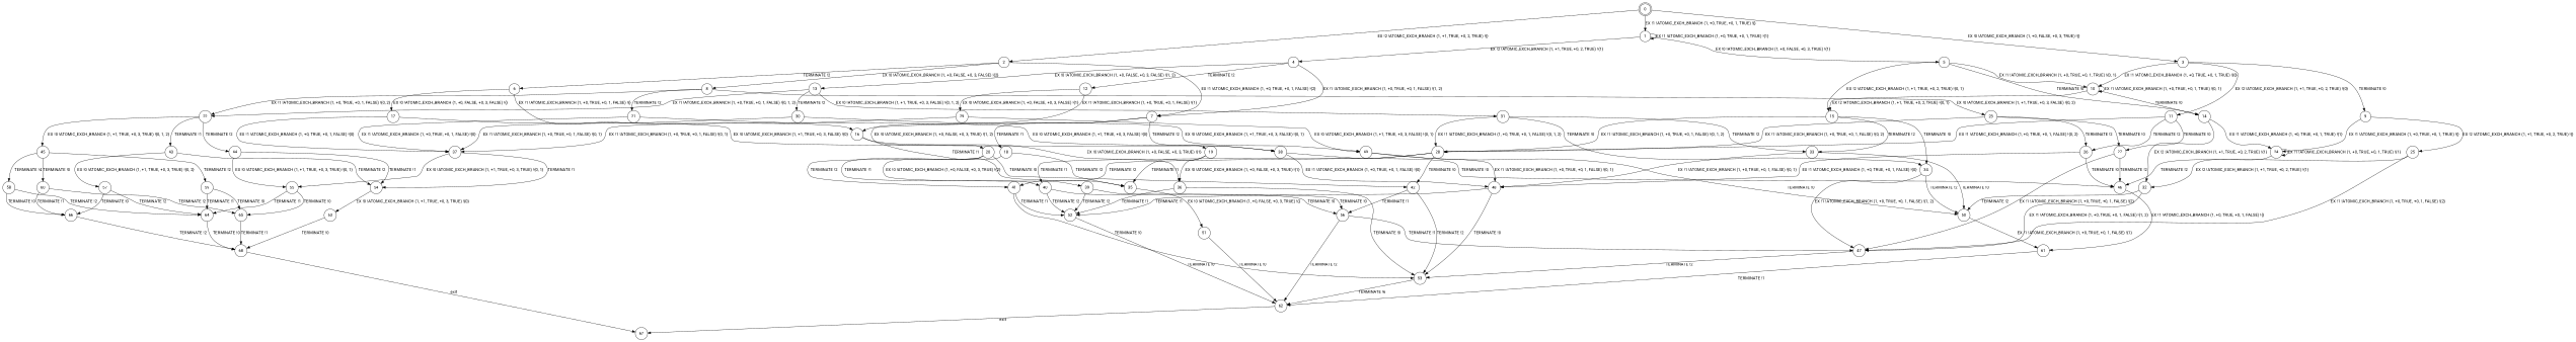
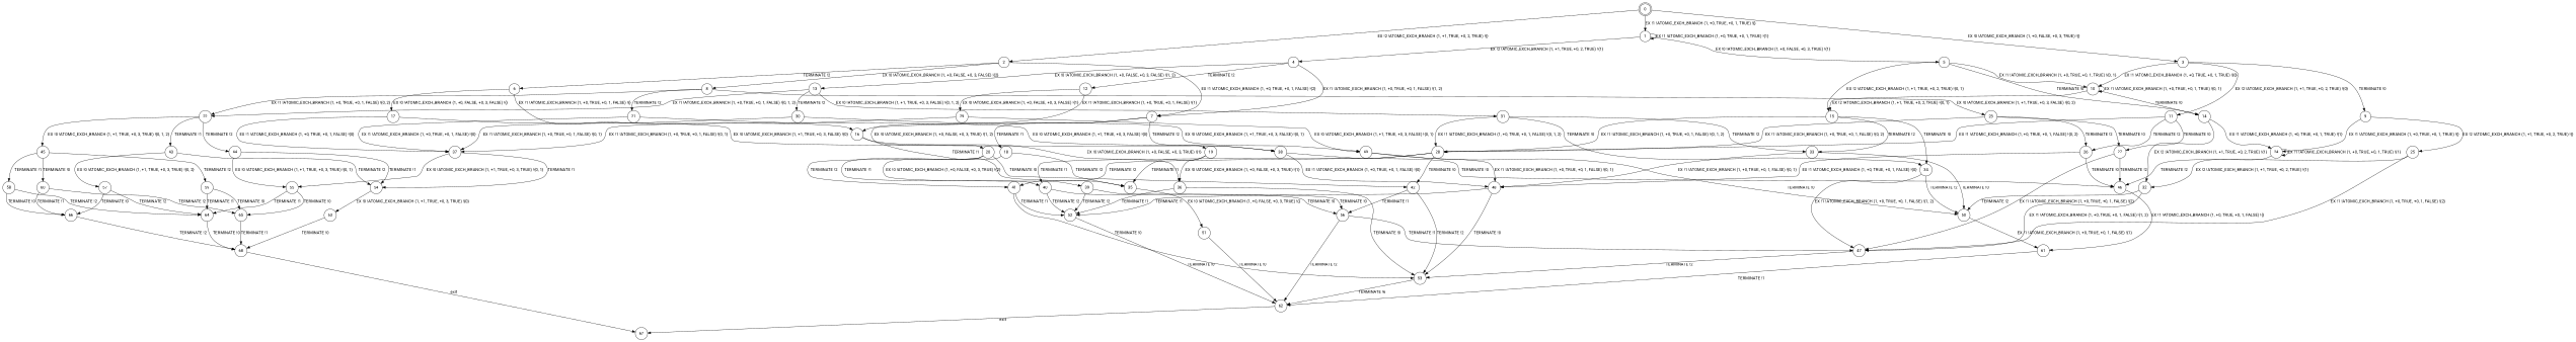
  digraph {
    fontname=Roboto
    node [fontname=Roboto shape=circle]
    edge [fontname=Roboto]
    0 [peripheries=2]
    1
    2
    3
    4
    5
    6
    7
    8
    9
    10
    11
    12
    13
    14
    15
    16
    17
    18
    19
    20
    21
    22
    23
    24
    25
    26
    27
    28
    29
    30
    31
    32
    33
    34
    35
    36
    37
    38
    39
    40
    41
    42
    43
    44
    45
    46
    47
    48
    49
    50
    51
    52
    53
    54
    55
    56
    57
    58
    59
    60
    61
    62
    63
    64
    65
    66
    67
    68
    0 -> 1 [label="EX !1 !ATOMIC_EXCH_BRANCH (1, +0, TRUE, +0, 1, TRUE) !{}"]
    0 -> 2 [label="EX !2 !ATOMIC_EXCH_BRANCH (1, +1, TRUE, +0, 2, TRUE) !{}"]
    0 -> 3 [label="EX !0 !ATOMIC_EXCH_BRANCH (1, +0, FALSE, +0, 3, TRUE) !{}"]
    1 -> 1 [label="EX !1 !ATOMIC_EXCH_BRANCH (1, +0, TRUE, +0, 1, TRUE) !{1}"]
    1 -> 4 [label="EX !2 !ATOMIC_EXCH_BRANCH (1, +1, TRUE, +0, 2, TRUE) !{1}"]
    1 -> 5 [label="EX !0 !ATOMIC_EXCH_BRANCH (1, +0, FALSE, +0, 3, TRUE) !{1}"]
    2 -> 6 [label="TERMINATE !2"]
    2 -> 7 [label="EX !1 !ATOMIC_EXCH_BRANCH (1, +0, TRUE, +0, 1, FALSE) !{2}"]
    2 -> 8 [label="EX !0 !ATOMIC_EXCH_BRANCH (1, +0, FALSE, +0, 3, FALSE) !{2}"]
    3 -> 9 [label="TERMINATE !0"]
    3 -> 10 [label="EX !1 !ATOMIC_EXCH_BRANCH (1, +0, TRUE, +0, 1, TRUE) !{0}"]
    3 -> 11 [label="EX !2 !ATOMIC_EXCH_BRANCH (1, +1, TRUE, +0, 2, TRUE) !{0}"]
    4 -> 7 [label="EX !1 !ATOMIC_EXCH_BRANCH (1, +0, TRUE, +0, 1, FALSE) !{1, 2}"]
    4 -> 12 [label="TERMINATE !2"]
    4 -> 13 [label="EX !0 !ATOMIC_EXCH_BRANCH (1, +0, FALSE, +0, 3, FALSE) !{1, 2}"]
    5 -> 10 [label="EX !1 !ATOMIC_EXCH_BRANCH (1, +0, TRUE, +0, 1, TRUE) !{0, 1}"]
    5 -> 14 [label="TERMINATE !0"]
    5 -> 15 [label="EX !2 !ATOMIC_EXCH_BRANCH (1, +1, TRUE, +0, 2, TRUE) !{0, 1}"]
    6 -> 16 [label="EX !1 !ATOMIC_EXCH_BRANCH (1, +0, TRUE, +0, 1, FALSE) !{}"]
    6 -> 17 [label="EX !0 !ATOMIC_EXCH_BRANCH (1, +0, FALSE, +0, 3, FALSE) !{}"]
    7 -> 18 [label="TERMINATE !1"]
    7 -> 19 [label="TERMINATE !2"]
    7 -> 20 [label="EX !0 !ATOMIC_EXCH_BRANCH (1, +0, FALSE, +0, 3, TRUE) !{1, 2}"]
    8 -> 21 [label="TERMINATE !2"]
    8 -> 22 [label="EX !1 !ATOMIC_EXCH_BRANCH (1, +0, TRUE, +0, 1, FALSE) !{0, 2}"]
    8 -> 23 [label="EX !0 !ATOMIC_EXCH_BRANCH (1, +1, TRUE, +0, 3, FALSE) !{0, 2}"]
    9 -> 24 [label="EX !1 !ATOMIC_EXCH_BRANCH (1, +0, TRUE, +0, 1, TRUE) !{}"]
    9 -> 25 [label="EX !2 !ATOMIC_EXCH_BRANCH (1, +1, TRUE, +0, 2, TRUE) !{}"]
    10 -> 10 [label="EX !1 !ATOMIC_EXCH_BRANCH (1, +0, TRUE, +0, 1, TRUE) !{0, 1}"]
    10 -> 14 [label="TERMINATE !0"]
    10 -> 15 [label="EX !2 !ATOMIC_EXCH_BRANCH (1, +1, TRUE, +0, 2, TRUE) !{0, 1}"]
    11 -> 26 [label="TERMINATE !2"]
    11 -> 27 [label="TERMINATE !0"]
    11 -> 28 [label="EX !1 !ATOMIC_EXCH_BRANCH (1, +0, TRUE, +0, 1, FALSE) !{0, 2}"]
    12 -> 16 [label="EX !1 !ATOMIC_EXCH_BRANCH (1, +0, TRUE, +0, 1, FALSE) !{1}"]
    12 -> 29 [label="EX !0 !ATOMIC_EXCH_BRANCH (1, +0, FALSE, +0, 3, FALSE) !{1}"]
    13 -> 22 [label="EX !1 !ATOMIC_EXCH_BRANCH (1, +0, TRUE, +0, 1, FALSE) !{0, 1, 2}"]
    13 -> 30 [label="TERMINATE !2"]
    13 -> 31 [label="EX !0 !ATOMIC_EXCH_BRANCH (1, +1, TRUE, +0, 3, FALSE) !{0, 1, 2}"]
    14 -> 24 [label="EX !1 !ATOMIC_EXCH_BRANCH (1, +0, TRUE, +0, 1, TRUE) !{1}"]
    14 -> 32 [label="EX !2 !ATOMIC_EXCH_BRANCH (1, +1, TRUE, +0, 2, TRUE) !{1}"]
    15 -> 28 [label="EX !1 !ATOMIC_EXCH_BRANCH (1, +0, TRUE, +0, 1, FALSE) !{0, 1, 2}"]
    15 -> 33 [label="TERMINATE !2"]
    15 -> 34 [label="TERMINATE !0"]
    16 -> 35 [label="TERMINATE !1"]
    16 -> 36 [label="EX !0 !ATOMIC_EXCH_BRANCH (1, +0, FALSE, +0, 3, TRUE) !{1}"]
    17 -> 37 [label="EX !1 !ATOMIC_EXCH_BRANCH (1, +0, TRUE, +0, 1, FALSE) !{0}"]
    17 -> 38 [label="EX !0 !ATOMIC_EXCH_BRANCH (1, +1, TRUE, +0, 3, FALSE) !{0}"]
    18 -> 35 [label="TERMINATE !2"]
    18 -> 39 [label="EX !0 !ATOMIC_EXCH_BRANCH (1, +0, FALSE, +0, 3, TRUE) !{2}"]
    19 -> 35 [label="TERMINATE !1"]
    19 -> 36 [label="EX !0 !ATOMIC_EXCH_BRANCH (1, +0, FALSE, +0, 3, TRUE) !{1}"]
    20 -> 40 [label="TERMINATE !1"]
    20 -> 41 [label="TERMINATE !2"]
    20 -> 42 [label="TERMINATE !0"]
    21 -> 37 [label="EX !1 !ATOMIC_EXCH_BRANCH (1, +0, TRUE, +0, 1, FALSE) !{0}"]
    21 -> 38 [label="EX !0 !ATOMIC_EXCH_BRANCH (1, +1, TRUE, +0, 3, FALSE) !{0}"]
    22 -> 43 [label="TERMINATE !1"]
    22 -> 44 [label="TERMINATE !2"]
    22 -> 45 [label="EX !0 !ATOMIC_EXCH_BRANCH (1, +1, TRUE, +0, 3, TRUE) !{0, 1, 2}"]
    23 -> 26 [label="TERMINATE !2"]
    23 -> 27 [label="TERMINATE !0"]
    23 -> 28 [label="EX !1 !ATOMIC_EXCH_BRANCH (1, +0, TRUE, +0, 1, FALSE) !{0, 2}"]
    24 -> 24 [label="EX !1 !ATOMIC_EXCH_BRANCH (1, +0, TRUE, +0, 1, TRUE) !{1}"]
    24 -> 32 [label="EX !2 !ATOMIC_EXCH_BRANCH (1, +1, TRUE, +0, 2, TRUE) !{1}"]
    25 -> 46 [label="TERMINATE !2"]
    25 -> 47 [label="EX !1 !ATOMIC_EXCH_BRANCH (1, +0, TRUE, +0, 1, FALSE) !{2}"]
    26 -> 46 [label="TERMINATE !0"]
    26 -> 48 [label="EX !1 !ATOMIC_EXCH_BRANCH (1, +0, TRUE, +0, 1, FALSE) !{0}"]
    27 -> 46 [label="TERMINATE !2"]
    27 -> 47 [label="EX !1 !ATOMIC_EXCH_BRANCH (1, +0, TRUE, +0, 1, FALSE) !{2}"]
    28 -> 40 [label="TERMINATE !1"]
    28 -> 41 [label="TERMINATE !2"]
    28 -> 42 [label="TERMINATE !0"]
    29 -> 37 [label="EX !1 !ATOMIC_EXCH_BRANCH (1, +0, TRUE, +0, 1, FALSE) !{0, 1}"]
    29 -> 49 [label="EX !0 !ATOMIC_EXCH_BRANCH (1, +1, TRUE, +0, 3, FALSE) !{0, 1}"]
    30 -> 37 [label="EX !1 !ATOMIC_EXCH_BRANCH (1, +0, TRUE, +0, 1, FALSE) !{0, 1}"]
    30 -> 49 [label="EX !0 !ATOMIC_EXCH_BRANCH (1, +1, TRUE, +0, 3, FALSE) !{0, 1}"]
    31 -> 28 [label="EX !1 !ATOMIC_EXCH_BRANCH (1, +0, TRUE, +0, 1, FALSE) !{0, 1, 2}"]
    31 -> 33 [label="TERMINATE !2"]
    31 -> 34 [label="TERMINATE !0"]
    32 -> 47 [label="EX !1 !ATOMIC_EXCH_BRANCH (1, +0, TRUE, +0, 1, FALSE) !{1, 2}"]
    32 -> 50 [label="TERMINATE !2"]
    33 -> 48 [label="EX !1 !ATOMIC_EXCH_BRANCH (1, +0, TRUE, +0, 1, FALSE) !{0, 1}"]
    33 -> 50 [label="TERMINATE !0"]
    34 -> 47 [label="EX !1 !ATOMIC_EXCH_BRANCH (1, +0, TRUE, +0, 1, FALSE) !{1, 2}"]
    34 -> 50 [label="TERMINATE !2"]
    35 -> 51 [label="EX !0 !ATOMIC_EXCH_BRANCH (1, +0, FALSE, +0, 3, TRUE) !{}"]
    36 -> 52 [label="TERMINATE !1"]
    36 -> 53 [label="TERMINATE !0"]
    37 -> 54 [label="TERMINATE !1"]
    37 -> 55 [label="EX !0 !ATOMIC_EXCH_BRANCH (1, +1, TRUE, +0, 3, TRUE) !{0, 1}"]
    38 -> 46 [label="TERMINATE !0"]
    38 -> 48 [label="EX !1 !ATOMIC_EXCH_BRANCH (1, +0, TRUE, +0, 1, FALSE) !{0}"]
    39 -> 52 [label="TERMINATE !2"]
    39 -> 56 [label="TERMINATE !0"]
    40 -> 52 [label="TERMINATE !2"]
    40 -> 56 [label="TERMINATE !0"]
    41 -> 52 [label="TERMINATE !1"]
    41 -> 53 [label="TERMINATE !0"]
    42 -> 53 [label="TERMINATE !2"]
    42 -> 56 [label="TERMINATE !1"]
    43 -> 54 [label="TERMINATE !2"]
    43 -> 57 [label="EX !0 !ATOMIC_EXCH_BRANCH (1, +1, TRUE, +0, 3, TRUE) !{0, 2}"]
    44 -> 54 [label="TERMINATE !1"]
    44 -> 55 [label="EX !0 !ATOMIC_EXCH_BRANCH (1, +1, TRUE, +0, 3, TRUE) !{0, 1}"]
-   45 -> 58 [label="TERMINATE !4"]
+   45 -> 58 [label="TERMINATE !1"]
    45 -> 59 [label="TERMINATE !2"]
    45 -> 60 [label="TERMINATE !0"]
    46 -> 61 [label="EX !1 !ATOMIC_EXCH_BRANCH (1, +0, TRUE, +0, 1, FALSE) !{}"]
    47 -> 53 [label="TERMINATE !2"]
    48 -> 52 [label="TERMINATE !1"]
    48 -> 53 [label="TERMINATE !0"]
    49 -> 48 [label="EX !1 !ATOMIC_EXCH_BRANCH (1, +0, TRUE, +0, 1, FALSE) !{0, 1}"]
    49 -> 50 [label="TERMINATE !0"]
    50 -> 61 [label="EX !1 !ATOMIC_EXCH_BRANCH (1, +0, TRUE, +0, 1, FALSE) !{1}"]
    51 -> 62 [label="TERMINATE !0"]
    52 -> 62 [label="TERMINATE !0"]
    53 -> 62 [label="TERMINATE !6"]
    54 -> 63 [label="EX !0 !ATOMIC_EXCH_BRANCH (1, +1, TRUE, +0, 3, TRUE) !{0}"]
    55 -> 64 [label="TERMINATE !1"]
    55 -> 65 [label="TERMINATE !0"]
    56 -> 47 [label="TERMINATE !1"]
    56 -> 62 [label="TERMINATE !2"]
    57 -> 64 [label="TERMINATE !2"]
    57 -> 66 [label="TERMINATE !0"]
    58 -> 64 [label="TERMINATE !2"]
    58 -> 66 [label="TERMINATE !0"]
    59 -> 64 [label="TERMINATE !1"]
    59 -> 65 [label="TERMINATE !0"]
    60 -> 65 [label="TERMINATE !2"]
    60 -> 66 [label="TERMINATE !1"]
    61 -> 62 [label="TERMINATE !1"]
    62 -> 67 [label=exit]
    63 -> 68 [label="TERMINATE !0"]
    64 -> 68 [label="TERMINATE !0"]
    65 -> 68 [label="TERMINATE !1"]
    66 -> 68 [label="TERMINATE !2"]
    68 -> 67 [label=exit]
  }
